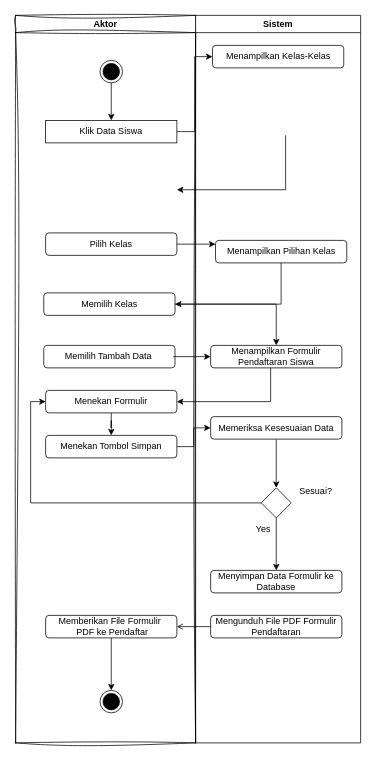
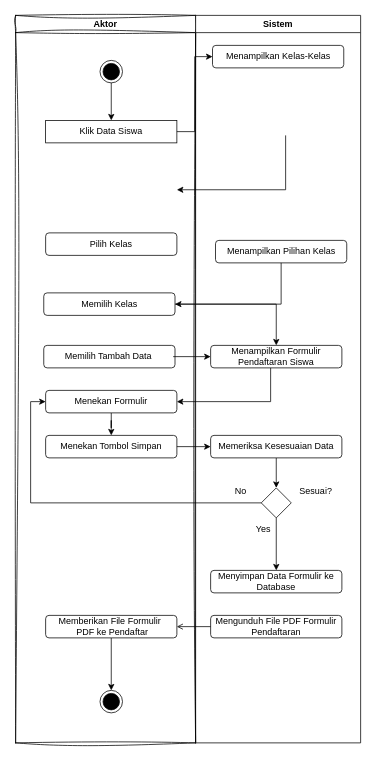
  <mxCell id="0" />
  <mxCell id="1" parent="0" />
  <mxCell id="2" value="Aktor" style="swimlane;whiteSpace=wrap;html=1;sketch=1;curveFitting=1;jiggle=2;" vertex="1" parent="1"><mxGeometry x="20" y="20" width="240" height="970" as="geometry" /></mxCell>
  <mxCell id="3" style="edgeStyle=orthogonalEdgeStyle;rounded=0;orthogonalLoop=1;jettySize=auto;html=1;entryX=0.5;entryY=0;entryDx=0;entryDy=0;" edge="1" parent="2" source="4" target="5"><mxGeometry relative="1" as="geometry" /></mxCell>
  <mxCell id="4" value="" style="ellipse;html=1;shape=endState;fillColor=#000000;strokeColor=#000000;" vertex="1" parent="2"><mxGeometry x="112.5" y="60" width="30" height="30" as="geometry" /></mxCell>
  <mxCell id="5" value="Klik Data Siswa" style="whiteSpace=wrap;html=1;rounded=0;" vertex="1" parent="2"><mxGeometry x="40" y="140" width="175" height="30" as="geometry" /></mxCell>
  <mxCell id="6" value="Pilih Kelas" style="rounded=1;whiteSpace=wrap;html=1;" vertex="1" parent="2"><mxGeometry x="40" y="290" width="175" height="30" as="geometry" /></mxCell>
  <mxCell id="7" style="edgeStyle=orthogonalEdgeStyle;rounded=0;orthogonalLoop=1;jettySize=auto;html=1;" edge="1" parent="2" source="8" target="20"><mxGeometry relative="1" as="geometry" /></mxCell>
  <mxCell id="8" value="Memilih Kelas" style="rounded=1;whiteSpace=wrap;html=1;" vertex="1" parent="2"><mxGeometry x="37.5" y="370" width="175" height="30" as="geometry" /></mxCell>
  <mxCell id="9" value="Memilih Tambah Data&amp;nbsp;" style="rounded=1;whiteSpace=wrap;html=1;" vertex="1" parent="2"><mxGeometry x="37.5" y="440" width="175" height="30" as="geometry" /></mxCell>
  <mxCell id="10" value="Menekan Tombol Simpan" style="rounded=1;whiteSpace=wrap;html=1;" vertex="1" parent="2"><mxGeometry x="40" y="560" width="175" height="30" as="geometry" /></mxCell>
  <mxCell id="11" style="edgeStyle=orthogonalEdgeStyle;rounded=0;orthogonalLoop=1;jettySize=auto;html=1;entryX=1;entryY=0.75;entryDx=0;entryDy=0;" edge="1" parent="2"><mxGeometry relative="1" as="geometry"><mxPoint x="360" y="160" as="sourcePoint" /><mxPoint x="215" y="232.5" as="targetPoint" /><Array as="points"><mxPoint x="360" y="233" /></Array></mxGeometry></mxCell>
  <mxCell id="12" style="edgeStyle=orthogonalEdgeStyle;rounded=0;orthogonalLoop=1;jettySize=auto;html=1;entryX=0.5;entryY=0;entryDx=0;entryDy=0;" edge="1" parent="2" source="13" target="10"><mxGeometry relative="1" as="geometry" /></mxCell>
  <mxCell id="13" value="Menekan Formulir" style="rounded=1;whiteSpace=wrap;html=1;" vertex="1" parent="2"><mxGeometry x="40" y="500" width="175" height="30" as="geometry" /></mxCell>
  <mxCell id="14" style="edgeStyle=orthogonalEdgeStyle;rounded=0;orthogonalLoop=1;jettySize=auto;html=1;entryX=0.5;entryY=0;entryDx=0;entryDy=0;" edge="1" parent="2" source="15" target="16"><mxGeometry relative="1" as="geometry" /></mxCell>
  <mxCell id="15" value="Memberikan File Formulir&amp;nbsp;&lt;br&gt;&amp;nbsp;PDF ke Pendaftar" style="rounded=1;whiteSpace=wrap;html=1;" vertex="1" parent="2"><mxGeometry x="40" y="800" width="175" height="30" as="geometry" /></mxCell>
  <mxCell id="16" value="" style="ellipse;html=1;shape=endState;fillColor=#000000;strokeColor=#000000;" vertex="1" parent="2"><mxGeometry x="112.5" y="900" width="30" height="30" as="geometry" /></mxCell>
  <mxCell id="17" value="Sistem" style="swimlane;whiteSpace=wrap;html=1;" vertex="1" parent="1"><mxGeometry x="260" y="20" width="220" height="970" as="geometry" /></mxCell>
  <mxCell id="18" value="Menampilkan Kelas-Kelas" style="rounded=1;whiteSpace=wrap;html=1;" vertex="1" parent="17"><mxGeometry x="22.5" y="40" width="175" height="30" as="geometry" /></mxCell>
  <mxCell id="19" value="Menampilkan Pilihan Kelas" style="rounded=1;whiteSpace=wrap;html=1;" vertex="1" parent="17"><mxGeometry x="26.5" y="300" width="175" height="30" as="geometry" /></mxCell>
  <mxCell id="20" value="Menampilkan Formulir Pendaftaran Siswa" style="rounded=1;whiteSpace=wrap;html=1;" vertex="1" parent="17"><mxGeometry x="20" y="440" width="175" height="30" as="geometry" /></mxCell>
  <mxCell id="21" style="edgeStyle=orthogonalEdgeStyle;rounded=0;orthogonalLoop=1;jettySize=auto;html=1;exitX=0.5;exitY=1;exitDx=0;exitDy=0;entryX=0.5;entryY=0;entryDx=0;entryDy=0;" edge="1" parent="17" source="22" target="24"><mxGeometry relative="1" as="geometry" /></mxCell>
- <mxCell id="22" value="Memeriksa Kesesuaian Data" style="rounded=1;whiteSpace=wrap;html=1;" vertex="1" parent="17"><mxGeometry x="20" y="535" width="175" height="30" as="geometry" /></mxCell>
+ <mxCell id="22" value="Memeriksa Kesesuaian Data" style="rounded=1;whiteSpace=wrap;html=1;" vertex="1" parent="17"><mxGeometry x="20" y="560" width="175" height="30" as="geometry" /></mxCell>
  <mxCell id="23" style="edgeStyle=orthogonalEdgeStyle;rounded=0;orthogonalLoop=1;jettySize=auto;html=1;exitX=0.5;exitY=1;exitDx=0;exitDy=0;" edge="1" parent="17" source="24" target="28"><mxGeometry relative="1" as="geometry" /></mxCell>
  <mxCell id="24" value="" style="rhombus;whiteSpace=wrap;html=1;" vertex="1" parent="17"><mxGeometry x="87.5" y="630" width="40" height="40" as="geometry" /></mxCell>
  <mxCell id="25" value="Yes" style="text;html=1;align=center;verticalAlign=middle;resizable=0;points=[];autosize=1;strokeColor=none;fillColor=none;" vertex="1" parent="17"><mxGeometry x="70" y="670" width="40" height="30" as="geometry" /></mxCell>
+ <mxCell id="26" value="No" style="text;html=1;align=center;verticalAlign=middle;resizable=0;points=[];autosize=1;strokeColor=none;fillColor=none;" vertex="1" parent="17"><mxGeometry x="40" y="620" width="40" height="30" as="geometry" /></mxCell>
  <mxCell id="27" value="Sesuai?" style="text;html=1;align=center;verticalAlign=middle;resizable=0;points=[];autosize=1;strokeColor=none;fillColor=none;" vertex="1" parent="17"><mxGeometry x="125" y="620" width="70" height="30" as="geometry" /></mxCell>
  <mxCell id="28" value="Menyimpan Data Formulir ke Database" style="rounded=1;whiteSpace=wrap;html=1;" vertex="1" parent="17"><mxGeometry x="20" y="740" width="175" height="30" as="geometry" /></mxCell>
  <mxCell id="29" value="Mengunduh File PDF Formulir Pendaftaran" style="rounded=1;whiteSpace=wrap;html=1;" vertex="1" parent="17"><mxGeometry x="20" y="800" width="175" height="30" as="geometry" /></mxCell>
  <mxCell id="30" style="edgeStyle=orthogonalEdgeStyle;rounded=0;orthogonalLoop=1;jettySize=auto;html=1;exitX=1;exitY=0.5;exitDx=0;exitDy=0;entryX=0;entryY=0.5;entryDx=0;entryDy=0;" edge="1" parent="1" source="5" target="18"><mxGeometry relative="1" as="geometry" /></mxCell>
- <mxCell id="31" style="edgeStyle=orthogonalEdgeStyle;rounded=0;orthogonalLoop=1;jettySize=auto;html=1;" edge="1" parent="1" source="6" target="19"><mxGeometry relative="1" as="geometry"><Array as="points"><mxPoint x="138" y="335" /></Array></mxGeometry></mxCell>
  <mxCell id="32" style="edgeStyle=orthogonalEdgeStyle;rounded=0;orthogonalLoop=1;jettySize=auto;html=1;" edge="1" parent="1" source="19" target="8"><mxGeometry relative="1" as="geometry"><Array as="points"><mxPoint x="374" y="405" /></Array></mxGeometry></mxCell>
  <mxCell id="33" style="edgeStyle=orthogonalEdgeStyle;rounded=0;orthogonalLoop=1;jettySize=auto;html=1;exitX=0.986;exitY=0.5;exitDx=0;exitDy=0;entryX=0;entryY=0.5;entryDx=0;entryDy=0;exitPerimeter=0;" edge="1" parent="1" source="9" target="20"><mxGeometry relative="1" as="geometry" /></mxCell>
  <mxCell id="34" style="edgeStyle=orthogonalEdgeStyle;rounded=0;orthogonalLoop=1;jettySize=auto;html=1;entryX=1;entryY=0.5;entryDx=0;entryDy=0;" edge="1" parent="1" source="20" target="13"><mxGeometry relative="1" as="geometry"><Array as="points"><mxPoint x="360" y="535" /></Array></mxGeometry></mxCell>
  <mxCell id="35" style="edgeStyle=orthogonalEdgeStyle;rounded=0;orthogonalLoop=1;jettySize=auto;html=1;" edge="1" parent="1" source="10" target="22"><mxGeometry relative="1" as="geometry" /></mxCell>
  <mxCell id="36" style="edgeStyle=orthogonalEdgeStyle;rounded=0;orthogonalLoop=1;jettySize=auto;html=1;exitX=0;exitY=0.5;exitDx=0;exitDy=0;entryX=0;entryY=0.5;entryDx=0;entryDy=0;" edge="1" parent="1" source="24" target="13"><mxGeometry relative="1" as="geometry" /></mxCell>
  <mxCell id="37" style="edgeStyle=orthogonalEdgeStyle;rounded=0;orthogonalLoop=1;jettySize=auto;html=1;entryX=1;entryY=0.5;entryDx=0;entryDy=0;endArrow=open;" edge="1" parent="1" source="29" target="15"><mxGeometry relative="1" as="geometry" /></mxCell>
